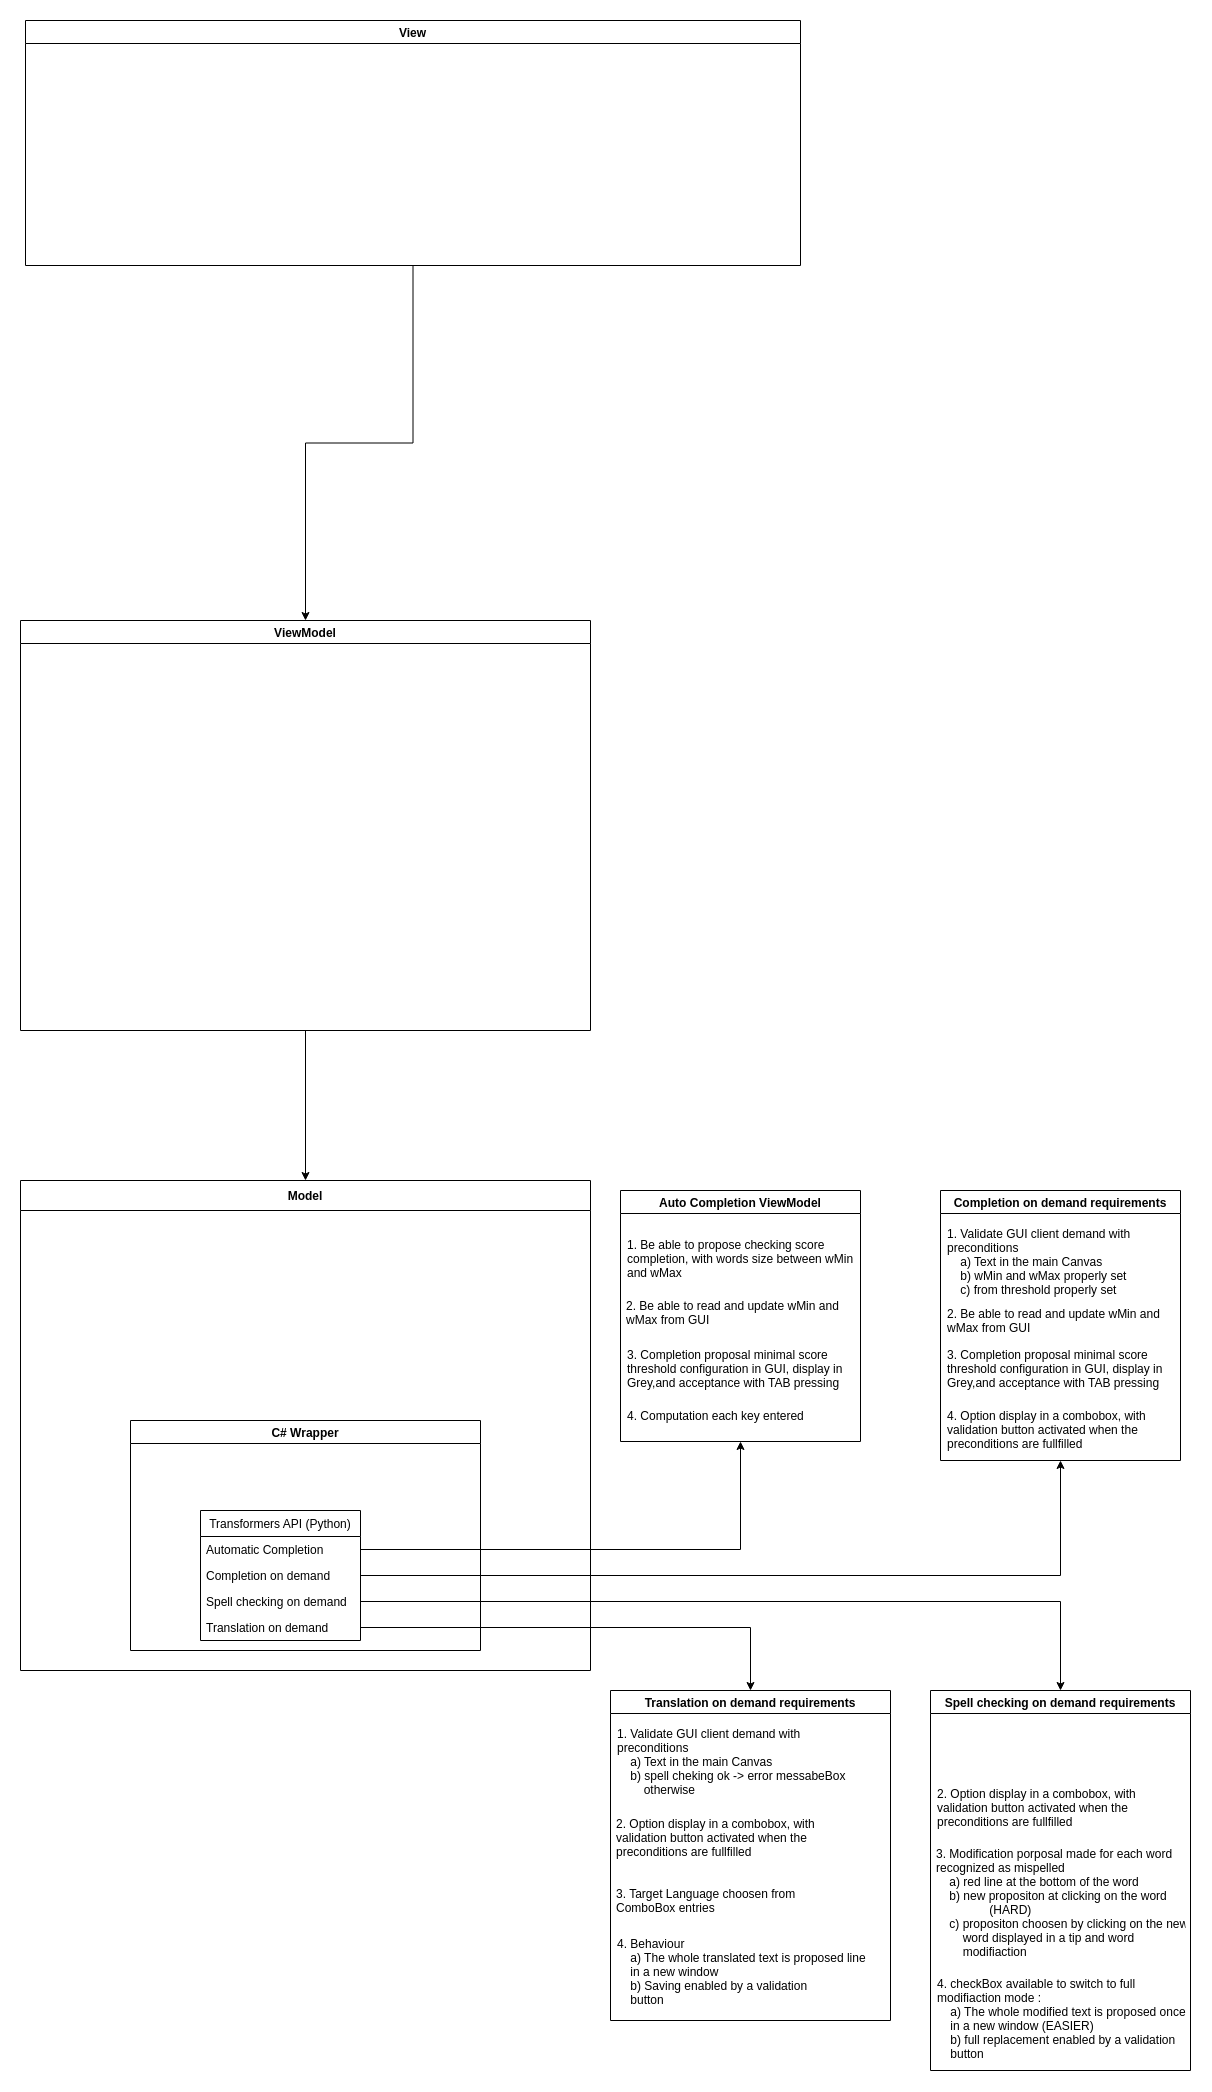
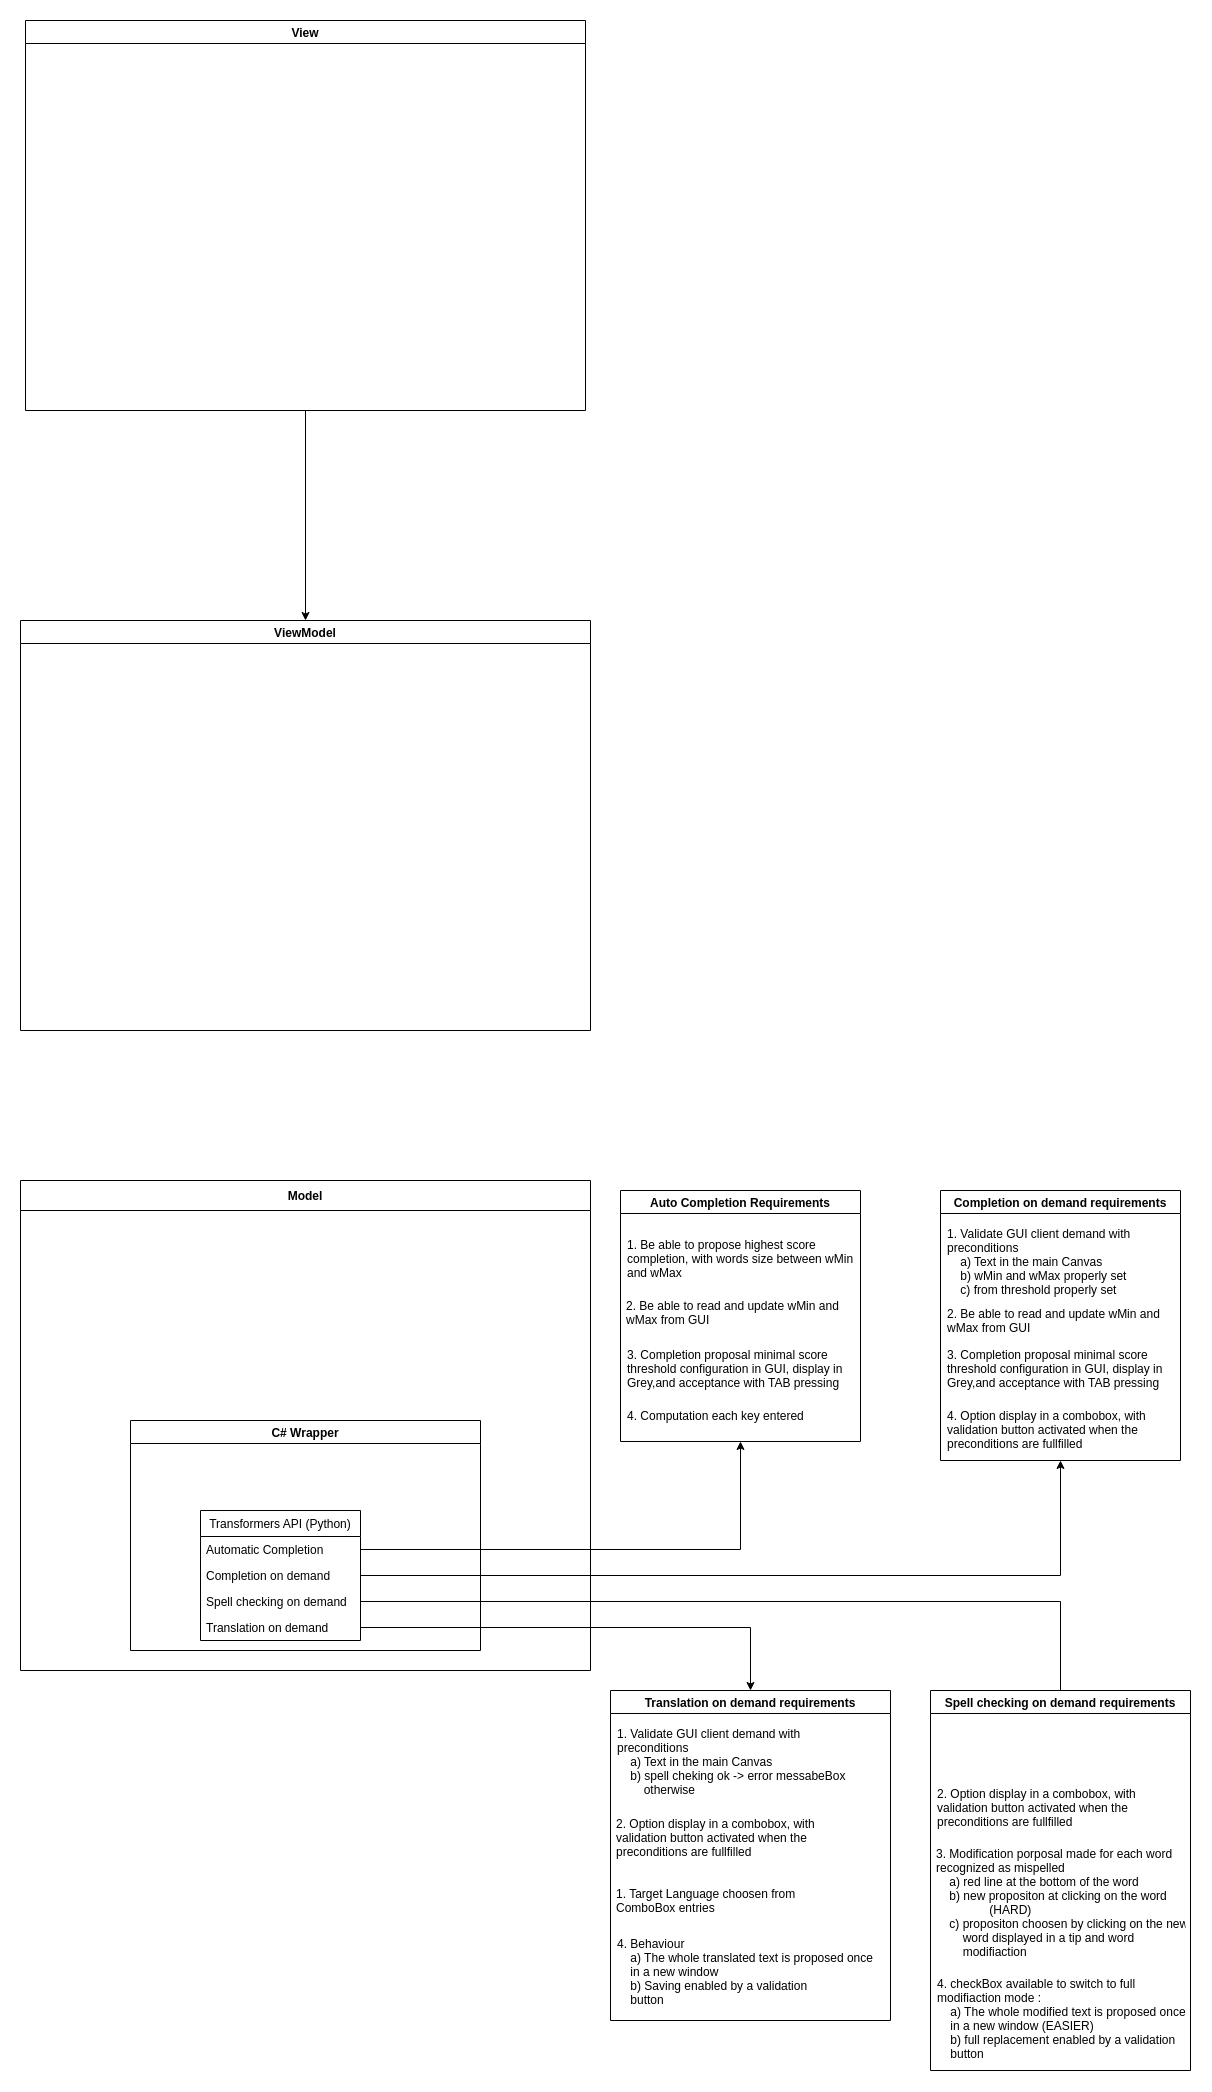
  <mxCell id="0" />
  <mxCell id="1" parent="0" />
  <mxCell id="2" value="Model" style="swimlane;startSize=30;" vertex="1" parent="1"><mxGeometry x="20" y="1180" width="570" height="490" as="geometry"><mxRectangle x="150" y="120" width="70" height="30" as="alternateBounds" /></mxGeometry></mxCell>
  <mxCell id="3" value="Transformers API (Python)" style="swimlane;fontStyle=0;childLayout=stackLayout;horizontal=1;startSize=26;fillColor=none;horizontalStack=0;resizeParent=1;resizeParentMax=0;resizeLast=0;collapsible=1;marginBottom=0;" vertex="1" parent="2"><mxGeometry x="180" y="330" width="160" height="130" as="geometry" /></mxCell>
  <mxCell id="4" value="Automatic Completion" style="text;strokeColor=none;fillColor=none;align=left;verticalAlign=top;spacingLeft=4;spacingRight=4;overflow=hidden;rotatable=0;points=[[0,0.5],[1,0.5]];portConstraint=eastwest;" vertex="1" parent="3"><mxGeometry y="26" width="160" height="26" as="geometry" /></mxCell>
  <mxCell id="5" value="Completion on demand" style="text;strokeColor=none;fillColor=none;align=left;verticalAlign=top;spacingLeft=4;spacingRight=4;overflow=hidden;rotatable=0;points=[[0,0.5],[1,0.5]];portConstraint=eastwest;" vertex="1" parent="3"><mxGeometry y="52" width="160" height="26" as="geometry" /></mxCell>
  <mxCell id="6" value="Spell checking on demand" style="text;strokeColor=none;fillColor=none;align=left;verticalAlign=top;spacingLeft=4;spacingRight=4;overflow=hidden;rotatable=0;points=[[0,0.5],[1,0.5]];portConstraint=eastwest;" vertex="1" parent="3"><mxGeometry y="78" width="160" height="26" as="geometry" /></mxCell>
  <mxCell id="7" value="Translation on demand" style="text;strokeColor=none;fillColor=none;align=left;verticalAlign=top;spacingLeft=4;spacingRight=4;overflow=hidden;rotatable=0;points=[[0,0.5],[1,0.5]];portConstraint=eastwest;" vertex="1" parent="3"><mxGeometry y="104" width="160" height="26" as="geometry" /></mxCell>
  <mxCell id="8" value="C# Wrapper" style="swimlane;" vertex="1" parent="2"><mxGeometry x="110" y="240" width="350" height="230" as="geometry"><mxRectangle x="110" y="240" width="110" height="23" as="alternateBounds" /></mxGeometry></mxCell>
  <mxCell id="9" style="edgeStyle=orthogonalEdgeStyle;rounded=0;orthogonalLoop=1;jettySize=auto;html=1;exitX=1;exitY=0.5;exitDx=0;exitDy=0;" edge="1" parent="1" source="4" target="10"><mxGeometry relative="1" as="geometry"><mxPoint x="640" y="1519" as="targetPoint" /></mxGeometry></mxCell>
- <mxCell id="10" value="Auto Completion ViewModel" style="swimlane;" vertex="1" parent="1"><mxGeometry x="620" y="1190" width="240" height="251" as="geometry" /></mxCell>
- <mxCell id="11" value="1. Be able to propose checking score &#10;completion, with words size between wMin &#10;and wMax" style="text;strokeColor=none;fillColor=none;align=left;verticalAlign=top;spacingLeft=4;spacingRight=4;overflow=hidden;rotatable=0;points=[[0,0.5],[1,0.5]];portConstraint=eastwest;" vertex="1" parent="10"><mxGeometry x="1" y="41" width="239" height="49" as="geometry" /></mxCell>
+ <mxCell id="10" value="Auto Completion Requirements" style="swimlane;" vertex="1" parent="1"><mxGeometry x="620" y="1190" width="240" height="251" as="geometry" /></mxCell>
+ <mxCell id="11" value="1. Be able to propose highest score &#10;completion, with words size between wMin &#10;and wMax" style="text;strokeColor=none;fillColor=none;align=left;verticalAlign=top;spacingLeft=4;spacingRight=4;overflow=hidden;rotatable=0;points=[[0,0.5],[1,0.5]];portConstraint=eastwest;" vertex="1" parent="10"><mxGeometry x="1" y="41" width="239" height="49" as="geometry" /></mxCell>
  <mxCell id="12" value="2. Be able to read and update wMin and &#10;wMax from GUI" style="text;strokeColor=none;fillColor=none;align=left;verticalAlign=top;spacingLeft=4;spacingRight=4;overflow=hidden;rotatable=0;points=[[0,0.5],[1,0.5]];portConstraint=eastwest;" vertex="1" parent="10"><mxGeometry y="101.5" width="239" height="38.5" as="geometry" /></mxCell>
  <mxCell id="13" value="3. Completion proposal minimal score &#10;threshold configuration in GUI, display in &#10;Grey,and acceptance with TAB pressing " style="text;strokeColor=none;fillColor=none;align=left;verticalAlign=top;spacingLeft=4;spacingRight=4;overflow=hidden;rotatable=0;points=[[0,0.5],[1,0.5]];portConstraint=eastwest;" vertex="1" parent="10"><mxGeometry x="1" y="151" width="239" height="49" as="geometry" /></mxCell>
  <mxCell id="14" value="4. Computation each key entered" style="text;strokeColor=none;fillColor=none;align=left;verticalAlign=top;spacingLeft=4;spacingRight=4;overflow=hidden;rotatable=0;points=[[0,0.5],[1,0.5]];portConstraint=eastwest;" vertex="1" parent="10"><mxGeometry x="1" y="212" width="239" height="28" as="geometry" /></mxCell>
  <mxCell id="15" value="Completion on demand requirements" style="swimlane;" vertex="1" parent="1"><mxGeometry x="940" y="1190" width="240" height="270" as="geometry" /></mxCell>
  <mxCell id="16" value="1. Validate GUI client demand with &#10;preconditions&#10;    a) Text in the main Canvas&#10;    b) wMin and wMax properly set&#10;    c) from threshold properly set" style="text;strokeColor=none;fillColor=none;align=left;verticalAlign=top;spacingLeft=4;spacingRight=4;overflow=hidden;rotatable=0;points=[[0,0.5],[1,0.5]];portConstraint=eastwest;" vertex="1" parent="15"><mxGeometry x="1" y="30" width="239" height="80" as="geometry" /></mxCell>
  <mxCell id="17" value="2. Be able to read and update wMin and &#10;wMax from GUI" style="text;strokeColor=none;fillColor=none;align=left;verticalAlign=top;spacingLeft=4;spacingRight=4;overflow=hidden;rotatable=0;points=[[0,0.5],[1,0.5]];portConstraint=eastwest;" vertex="1" parent="15"><mxGeometry x="1" y="110" width="239" height="38.5" as="geometry" /></mxCell>
  <mxCell id="18" value="3. Completion proposal minimal score&#10;threshold configuration in GUI, display in&#10;Grey,and acceptance with TAB pressing " style="text;strokeColor=none;fillColor=none;align=left;verticalAlign=top;spacingLeft=4;spacingRight=4;overflow=hidden;rotatable=0;points=[[0,0.5],[1,0.5]];portConstraint=eastwest;" vertex="1" parent="15"><mxGeometry x="1" y="151" width="239" height="49" as="geometry" /></mxCell>
  <mxCell id="19" value="4. Option display in a combobox, with &#10;validation button activated when the &#10;preconditions are fullfilled" style="text;strokeColor=none;fillColor=none;align=left;verticalAlign=top;spacingLeft=4;spacingRight=4;overflow=hidden;rotatable=0;points=[[0,0.5],[1,0.5]];portConstraint=eastwest;" vertex="1" parent="15"><mxGeometry x="1" y="212" width="239" height="58" as="geometry" /></mxCell>
  <mxCell id="20" style="edgeStyle=orthogonalEdgeStyle;rounded=0;orthogonalLoop=1;jettySize=auto;html=1;entryX=0.5;entryY=1;entryDx=0;entryDy=0;" edge="1" parent="1" source="5" target="15"><mxGeometry relative="1" as="geometry" /></mxCell>
  <mxCell id="21" value="Spell checking on demand requirements" style="swimlane;" vertex="1" parent="1"><mxGeometry x="930" y="1690" width="260" height="380" as="geometry" /></mxCell>
  <mxCell id="22" value="2. Option display in a combobox, with &#10;validation button activated when the &#10;preconditions are fullfilled" style="text;strokeColor=none;fillColor=none;align=left;verticalAlign=top;spacingLeft=4;spacingRight=4;overflow=hidden;rotatable=0;points=[[0,0.5],[1,0.5]];portConstraint=eastwest;" vertex="1" parent="21"><mxGeometry x="1" y="90" width="239" height="58" as="geometry" /></mxCell>
  <mxCell id="23" value="3. Modification porposal made for each word&#10;recognized as mispelled&#10;    a) red line at the bottom of the word&#10;    b) new propositon at clicking on the word&#10;                (HARD)&#10;    c) propositon choosen by clicking on the new&#10;        word displayed in a tip and word &#10;        modifiaction" style="text;strokeColor=none;fillColor=none;align=left;verticalAlign=top;spacingLeft=4;spacingRight=4;overflow=hidden;rotatable=0;points=[[0,0.5],[1,0.5]];portConstraint=eastwest;" vertex="1" parent="21"><mxGeometry y="150" width="259" height="140" as="geometry" /></mxCell>
  <mxCell id="24" value="4. checkBox available to switch to full &#10;modifiaction mode :&#10;    a) The whole modified text is proposed once&#10;    in a new window (EASIER)&#10;    b) full replacement enabled by a validation &#10;    button" style="text;strokeColor=none;fillColor=none;align=left;verticalAlign=top;spacingLeft=4;spacingRight=4;overflow=hidden;rotatable=0;points=[[0,0.5],[1,0.5]];portConstraint=eastwest;" vertex="1" parent="21"><mxGeometry x="1" y="280" width="259" height="100" as="geometry" /></mxCell>
- <mxCell id="25" style="edgeStyle=orthogonalEdgeStyle;rounded=0;orthogonalLoop=1;jettySize=auto;html=1;entryX=0.5;entryY=0;entryDx=0;entryDy=0;" edge="1" parent="1" source="6" target="21"><mxGeometry relative="1" as="geometry" /></mxCell>
+ <mxCell id="25" style="edgeStyle=orthogonalEdgeStyle;rounded=0;orthogonalLoop=1;jettySize=auto;html=1;entryX=0.5;entryY=0;entryDx=0;entryDy=0;endArrow=none;" edge="1" parent="1" source="6" target="21"><mxGeometry relative="1" as="geometry" /></mxCell>
  <mxCell id="26" value="Translation on demand requirements" style="swimlane;" vertex="1" parent="1"><mxGeometry x="610" y="1690" width="280" height="330" as="geometry" /></mxCell>
  <mxCell id="27" value="1. Validate GUI client demand with &#10;preconditions&#10;    a) Text in the main Canvas&#10;    b) spell cheking ok -&gt; error messabeBox &#10;        otherwise" style="text;strokeColor=none;fillColor=none;align=left;verticalAlign=top;spacingLeft=4;spacingRight=4;overflow=hidden;rotatable=0;points=[[0,0.5],[1,0.5]];portConstraint=eastwest;" vertex="1" parent="26"><mxGeometry x="1" y="30" width="239" height="90" as="geometry" /></mxCell>
  <mxCell id="28" value="2. Option display in a combobox, with &#10;validation button activated when the &#10;preconditions are fullfilled" style="text;strokeColor=none;fillColor=none;align=left;verticalAlign=top;spacingLeft=4;spacingRight=4;overflow=hidden;rotatable=0;points=[[0,0.5],[1,0.5]];portConstraint=eastwest;" vertex="1" parent="26"><mxGeometry y="120" width="239" height="58" as="geometry" /></mxCell>
- <mxCell id="29" value="4. Behaviour&#10;    a) The whole translated text is proposed line&#10;    in a new window&#10;    b) Saving enabled by a validation &#10;    button" style="text;strokeColor=none;fillColor=none;align=left;verticalAlign=top;spacingLeft=4;spacingRight=4;overflow=hidden;rotatable=0;points=[[0,0.5],[1,0.5]];portConstraint=eastwest;" vertex="1" parent="26"><mxGeometry x="1" y="240" width="279" height="100" as="geometry" /></mxCell>
- <mxCell id="30" value="3. Target Language choosen from  &#10;ComboBox entries" style="text;strokeColor=none;fillColor=none;align=left;verticalAlign=top;spacingLeft=4;spacingRight=4;overflow=hidden;rotatable=0;points=[[0,0.5],[1,0.5]];portConstraint=eastwest;" vertex="1" parent="26"><mxGeometry y="190" width="239" height="40" as="geometry" /></mxCell>
+ <mxCell id="29" value="4. Behaviour&#10;    a) The whole translated text is proposed once&#10;    in a new window&#10;    b) Saving enabled by a validation &#10;    button" style="text;strokeColor=none;fillColor=none;align=left;verticalAlign=top;spacingLeft=4;spacingRight=4;overflow=hidden;rotatable=0;points=[[0,0.5],[1,0.5]];portConstraint=eastwest;" vertex="1" parent="26"><mxGeometry x="1" y="240" width="279" height="100" as="geometry" /></mxCell>
+ <mxCell id="30" value="1. Target Language choosen from  &#10;ComboBox entries" style="text;strokeColor=none;fillColor=none;align=left;verticalAlign=top;spacingLeft=4;spacingRight=4;overflow=hidden;rotatable=0;points=[[0,0.5],[1,0.5]];portConstraint=eastwest;" vertex="1" parent="26"><mxGeometry y="190" width="239" height="40" as="geometry" /></mxCell>
  <mxCell id="31" style="edgeStyle=orthogonalEdgeStyle;rounded=0;orthogonalLoop=1;jettySize=auto;html=1;exitX=1;exitY=0.5;exitDx=0;exitDy=0;entryX=0.5;entryY=0;entryDx=0;entryDy=0;" edge="1" parent="1" source="7" target="26"><mxGeometry relative="1" as="geometry" /></mxCell>
- <mxCell id="32" style="edgeStyle=orthogonalEdgeStyle;rounded=0;orthogonalLoop=1;jettySize=auto;html=1;" edge="1" parent="1" source="33" target="2"><mxGeometry relative="1" as="geometry" /></mxCell>
  <mxCell id="33" value="ViewModel" style="swimlane;" vertex="1" parent="1"><mxGeometry x="20" y="620" width="570" height="410" as="geometry" /></mxCell>
  <mxCell id="34" style="edgeStyle=orthogonalEdgeStyle;rounded=0;orthogonalLoop=1;jettySize=auto;html=1;" edge="1" parent="1" source="35" target="33"><mxGeometry relative="1" as="geometry" /></mxCell>
- <mxCell id="35" value="View" style="swimlane;" vertex="1" parent="1"><mxGeometry x="25" y="20" width="775" height="245" as="geometry" /></mxCell>
+ <mxCell id="35" value="View" style="swimlane;" vertex="1" parent="1"><mxGeometry x="25" y="20" width="560" height="390" as="geometry" /></mxCell>
